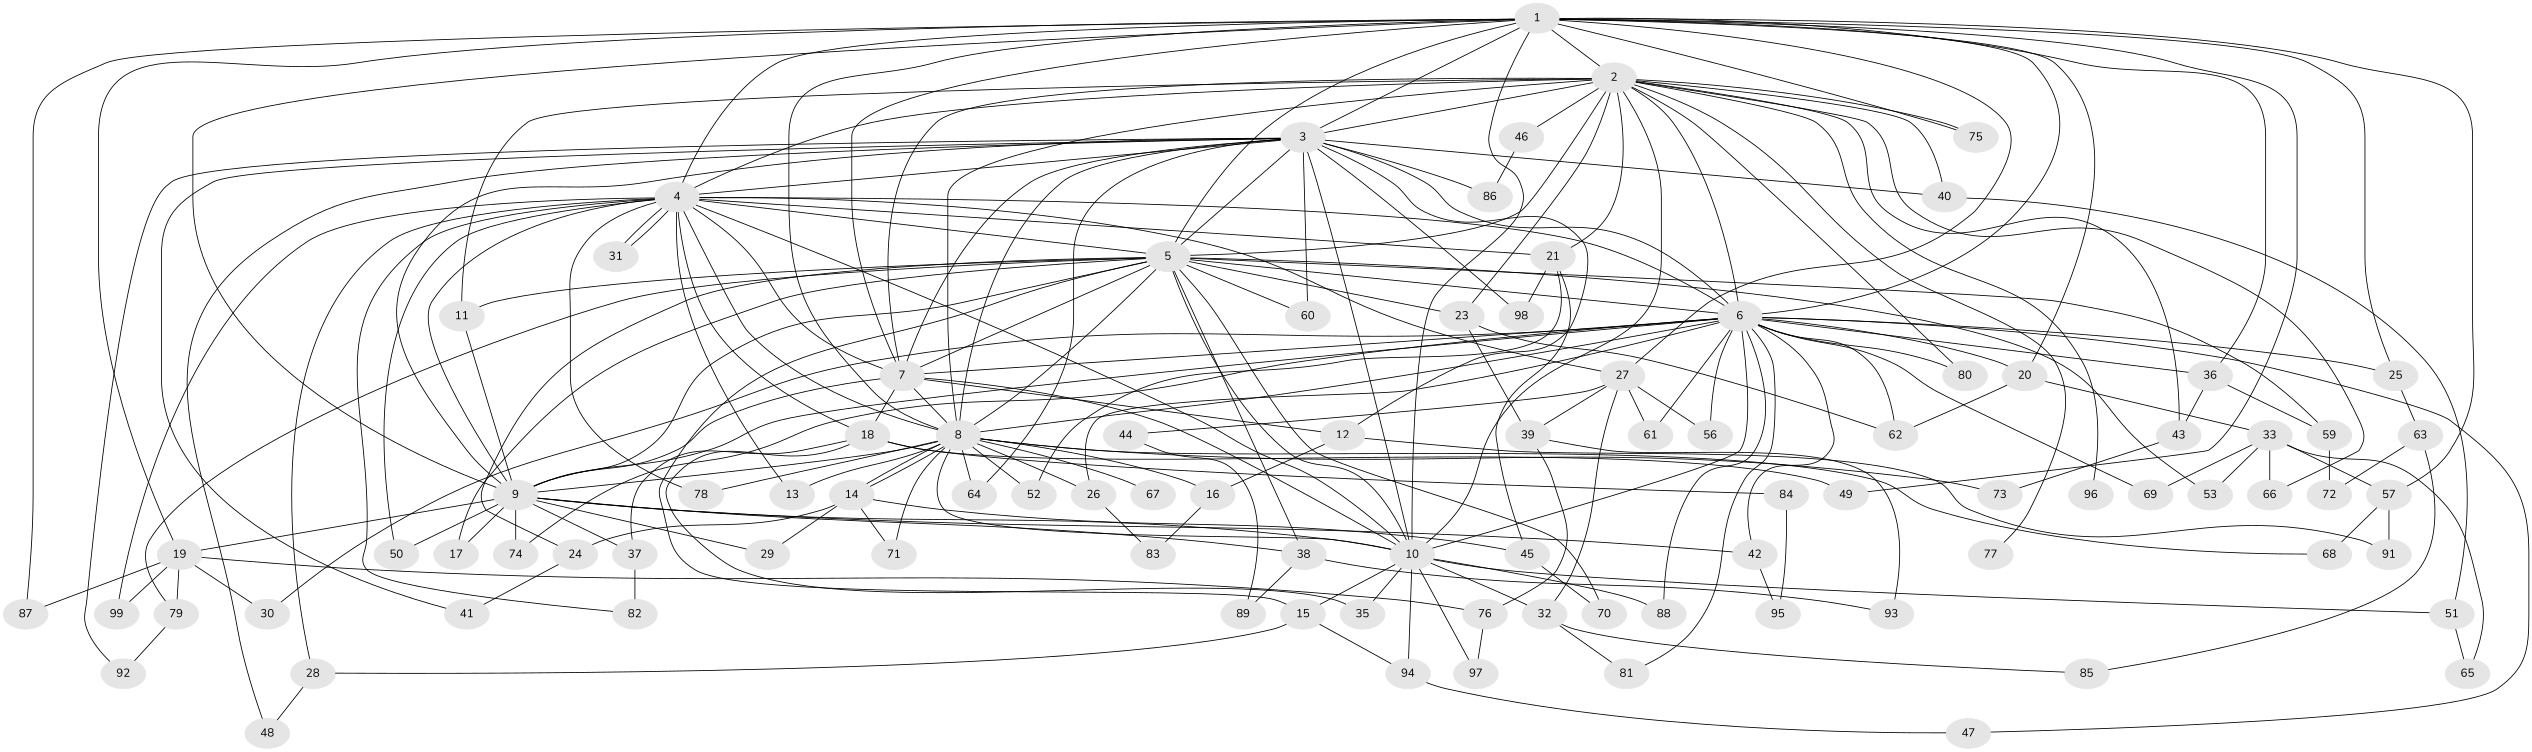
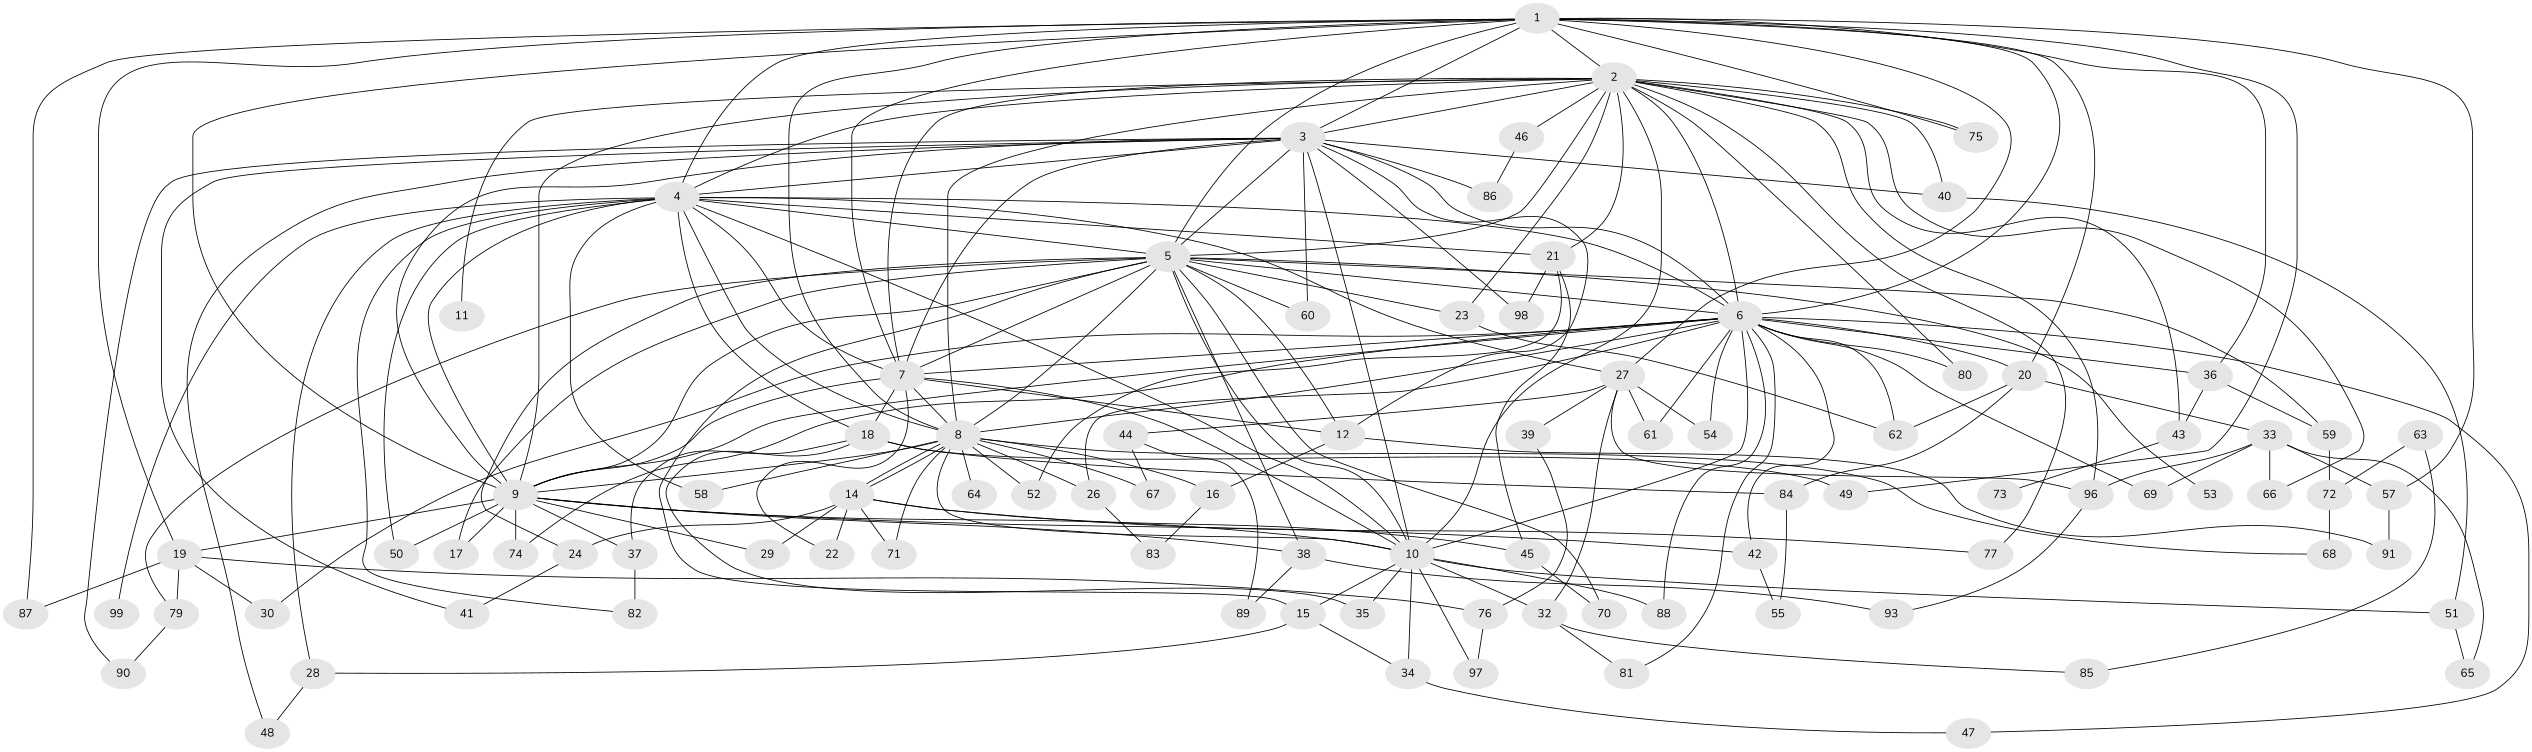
  graph {
    fontname=Nunito
    node [color=gray90 fontname=Nunito style=filled]
    edge [fontname=Nunito]
    1
    2
    3
    4
    5
    6
    7
    8
    9
    10
    19
    20
-   25
    27
    36
    49
    57
    75
    87
    11
    21
    23
    40
    43
    46
    66
    77
    80
    n29 [label=96]
    12
    41
    48
    60
    64
    n35 [label=98]
    86
-   92
-   13
+   92 [label=90]
    18
    28
-   31
    50
-   58 [label=78]
+   58
    82
    n45 [label=99]
    15
    17
    24
    38
    53
    59
    70
    79
    26
    30
    42
    47
-   54 [label=56]
+   54
    61
    69
    74
    81
    88
    62
+   22
    14
    16
    52
    67
    68
    71
    73
    29
    37
    32
-   34 [label=94]
+   34
    35
    51
    n79 [label=97]
    76
    33
    84
    63
    44
    39
    91
    45
    93
    89
    72
    83
-   55 [label=95]
+   55
    65
    85
    1 -- 2
    1 -- 3
    1 -- 4
    1 -- 5
    1 -- 6
    1 -- 7
    1 -- 8
    1 -- 9
-   1 -- 10
    1 -- 19
    1 -- 20
-   1 -- 25
    1 -- 27
    1 -- 36
    1 -- 49
    1 -- 57
    1 -- 75
    1 -- 87
    2 -- 3
    2 -- 4
    2 -- 5
    2 -- 6
    2 -- 7
    2 -- 8
-   11 -- 9
+   2 -- 9
    2 -- 10
    2 -- 75
    2 -- 11
    2 -- 21
    2 -- 23
    2 -- 40
    2 -- 43
    2 -- 46
    2 -- 66
    2 -- 77
    2 -- 80
    2 -- n29
    3 -- 4
    3 -- 5
    3 -- 6
    3 -- 7
-   3 -- 8
    3 -- 9
    3 -- 10
    3 -- 40
    3 -- 12
    3 -- 41
    3 -- 48
    3 -- 60
-   3 -- 64
    3 -- n35
    3 -- 86
    3 -- 92
    4 -- 5
    4 -- 6
    4 -- 7
    4 -- 8
    4 -- 9
    4 -- 10
    4 -- 27
    4 -- 21
-   4 -- 13
    4 -- 18
    4 -- 28
-   4 -- 31
-   4 -- 31
    4 -- 50
    4 -- 58
    4 -- 82
    4 -- n45
    5 -- 6
    5 -- 7
    5 -- 8
    5 -- 9
    5 -- 10
-   5 -- 11
+   5 -- 12
    5 -- 23
    5 -- 60
    5 -- 15
    5 -- 17
    5 -- 24
    5 -- 38
    5 -- 53
    5 -- 59
    5 -- 70
    5 -- 79
    6 -- 7
    6 -- 8
    6 -- 9
    6 -- 10
    6 -- 20
-   6 -- 25
    6 -- 36
    6 -- 80
    6 -- 26
    6 -- 30
    6 -- 42
    6 -- 47
    6 -- 54
    6 -- 61
    6 -- 69
    6 -- 74
    6 -- 81
    6 -- 88
    6 -- 62
    7 -- 8
    7 -- 9
    7 -- 10
    7 -- 12
    7 -- 18
+   7 -- 22
    8 -- 9
    8 -- 10
    8 -- 64
-   8 -- 13
    8 -- 58
    8 -- 26
    8 -- 14
    8 -- 14
    8 -- 16
    8 -- 52
    8 -- 67
    8 -- 68
    8 -- 71
-   8 -- 73
    9 -- 10
    9 -- 19
    9 -- 50
    9 -- 17
    9 -- 38
    9 -- 42
    9 -- 74
    9 -- 29
    9 -- 37
    10 -- 15
    10 -- 88
    10 -- 32
    10 -- 34
    10 -- 35
    10 -- 51
    10 -- n79
    19 -- 87
-   19 -- n45
    19 -- 79
    19 -- 30
    19 -- 76
    20 -- 62
    20 -- 33
-   25 -- 63
+   20 -- 84
+   27 -- n29
    27 -- 54
    27 -- 61
    27 -- 32
    27 -- 44
    27 -- 39
    36 -- 43
    36 -- 59
-   57 -- 68
+   72 -- 68
    57 -- 91
    21 -- n35
    21 -- 52
    21 -- 45
    23 -- 62
-   23 -- 39
    40 -- 51
    43 -- 73
    46 -- 86
-   39 -- 93
+   n29 -- 93
    12 -- 16
    12 -- 91
    18 -- 49
    18 -- 37
    18 -- 35
    18 -- 84
    28 -- 48
    15 -- 28
    15 -- 34
    24 -- 41
    38 -- 93
    38 -- 89
    59 -- 72
    79 -- 92
    26 -- 83
    42 -- 55
+   14 -- 77
    14 -- 24
+   14 -- 22
    14 -- 71
    14 -- 29
    14 -- 45
    16 -- 83
    37 -- 82
    32 -- 81
    32 -- 85
    34 -- 47
    51 -- 65
    76 -- n79
    33 -- 57
    33 -- 66
-   33 -- 53
+   33 -- n29
    33 -- 69
    33 -- 65
    84 -- 55
    63 -- 72
    63 -- 85
+   44 -- 67
    44 -- 89
    39 -- 76
    45 -- 70
  }
